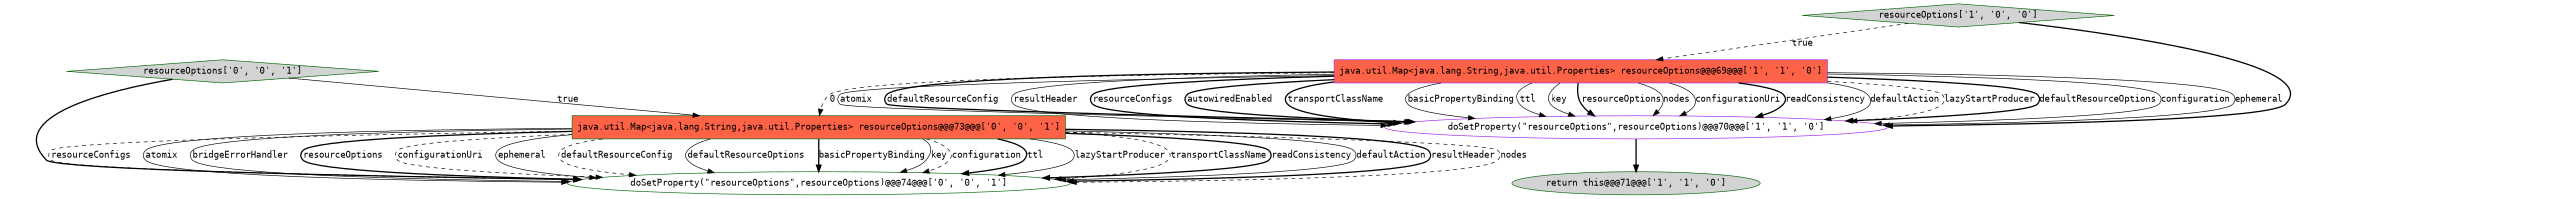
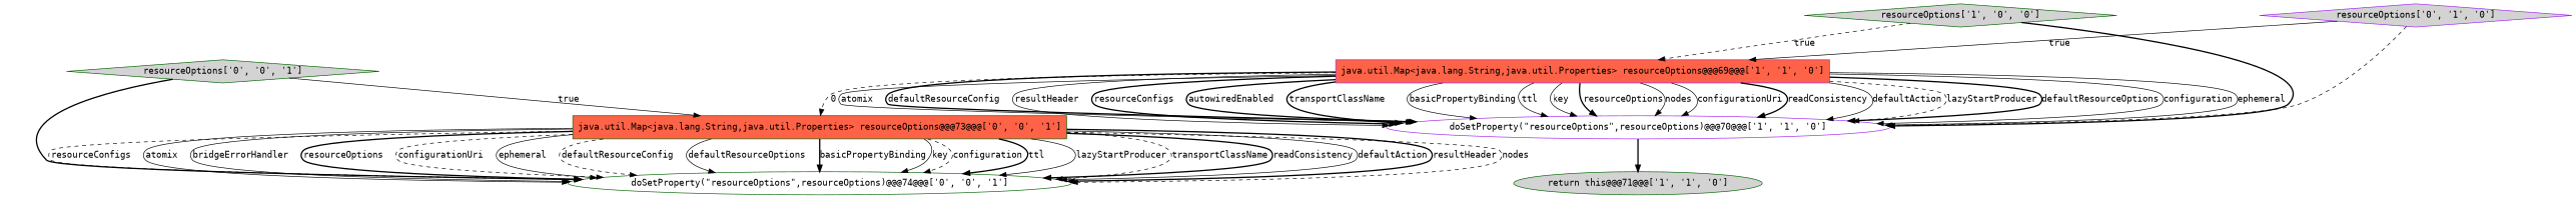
  digraph {
    fontname="DejaVu Sans Mono"
    node [color=darkgreen fillcolor=lightgray fontname="DejaVu Sans Mono" shape=ellipse style=filled]
    edge [fontname="DejaVu Sans Mono" style=solid]
    n1 [fillcolor=white label="doSetProperty(\"resourceOptions\",resourceOptions)@@@74@@@['0', '0', '1']"]
    n2 [label="resourceOptions['0', '0', '1']" shape=diamond]
    n3 [fillcolor=tomato label="java.util.Map<java.lang.String,java.util.Properties> resourceOptions@@@73@@@['0', '0', '1']" shape=box]
    n4 [color=purple fillcolor=white label="doSetProperty(\"resourceOptions\",resourceOptions)@@@70@@@['1', '1', '0']"]
    n5 [label="return this@@@71@@@['1', '1', '0']"]
+   n6 [color=purple label="resourceOptions['0', '1', '0']" shape=diamond]
    n7 [color=purple fillcolor=tomato label="java.util.Map<java.lang.String,java.util.Properties> resourceOptions@@@69@@@['1', '1', '0']" shape=box]
    n8 [label="resourceOptions['1', '0', '0']" shape=diamond]
    n2 -> n1 [style=bold]
    n2 -> n3 [label=true]
    n3 -> n1 [label=lazyStartProducer]
    n3 -> n1 [label=transportClassName style=dashed]
    n3 -> n1 [label=readConsistency style=bold]
    n3 -> n1 [label=defaultAction]
    n3 -> n1 [label=resultHeader style=bold]
    n3 -> n1 [label=nodes style=dashed]
    n3 -> n1 [label=resourceConfigs style=dashed]
    n3 -> n1 [label=atomix]
    n3 -> n1 [label=bridgeErrorHandler]
    n3 -> n1 [label=resourceOptions style=bold]
    n3 -> n1 [label=configurationUri style=dashed]
    n3 -> n1 [label=ephemeral]
    n3 -> n1 [label=defaultResourceConfig style=dashed]
    n3 -> n1 [label=defaultResourceOptions]
    n3 -> n1 [label=basicPropertyBinding style=bold]
    n3 -> n1 [label=key]
    n3 -> n1 [label=configuration style=dashed]
    n3 -> n1 [label=ttl style=bold]
    n4 -> n5 [style=bold]
+   n6 -> n4 [style=dashed]
+   n6 -> n7 [label=true]
    n7 -> n3 [label=0 style=dashed]
    n7 -> n4 [label=ttl]
    n7 -> n4 [label=key]
    n7 -> n4 [label=resourceOptions style=bold]
    n7 -> n4 [label=nodes]
    n7 -> n4 [label=configurationUri]
    n7 -> n4 [label=readConsistency style=bold]
    n7 -> n4 [label=defaultAction]
    n7 -> n4 [label=lazyStartProducer style=dashed]
    n7 -> n4 [label=defaultResourceOptions style=bold]
    n7 -> n4 [label=configuration]
    n7 -> n4 [label=ephemeral]
    n7 -> n4 [label=atomix]
    n7 -> n4 [label=defaultResourceConfig style=bold]
    n7 -> n4 [label=resultHeader]
    n7 -> n4 [label=resourceConfigs style=bold]
    n7 -> n4 [label=autowiredEnabled style=bold]
    n7 -> n4 [label=transportClassName style=bold]
    n7 -> n4 [label=basicPropertyBinding]
    n8 -> n4 [style=bold]
    n8 -> n7 [label=true style=dashed]
  }
